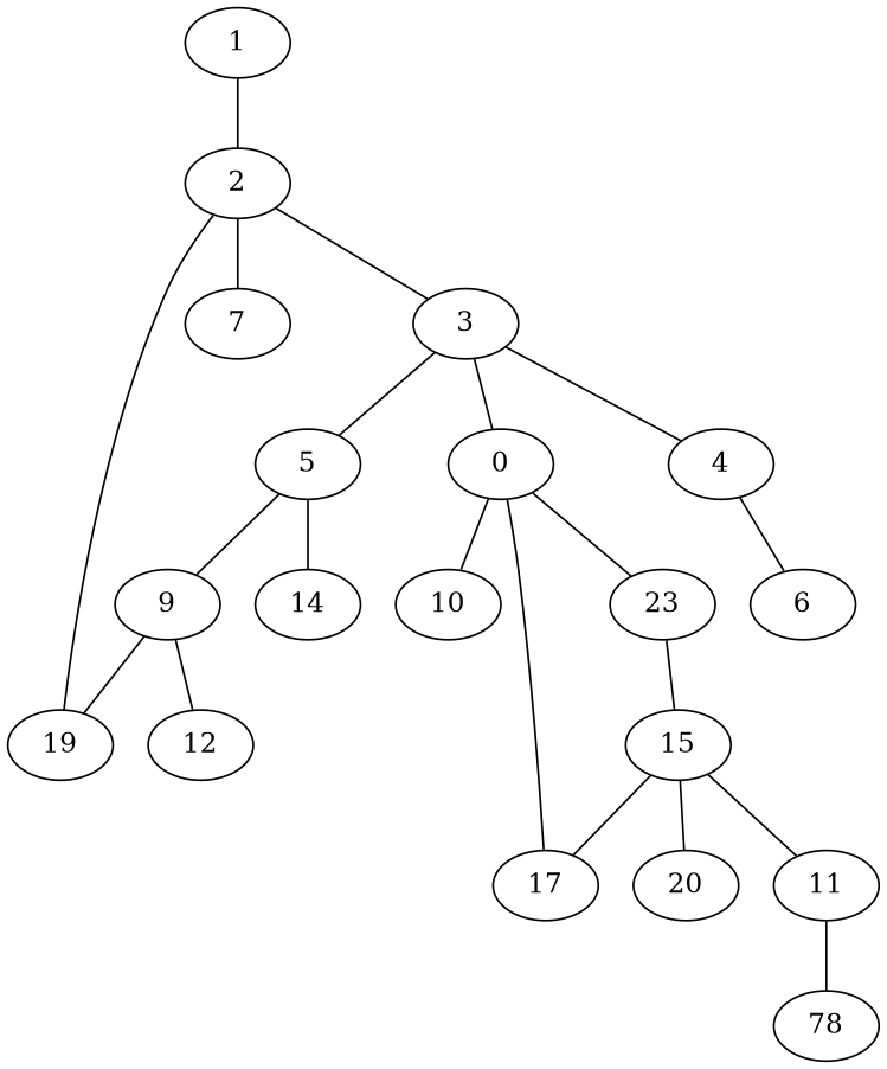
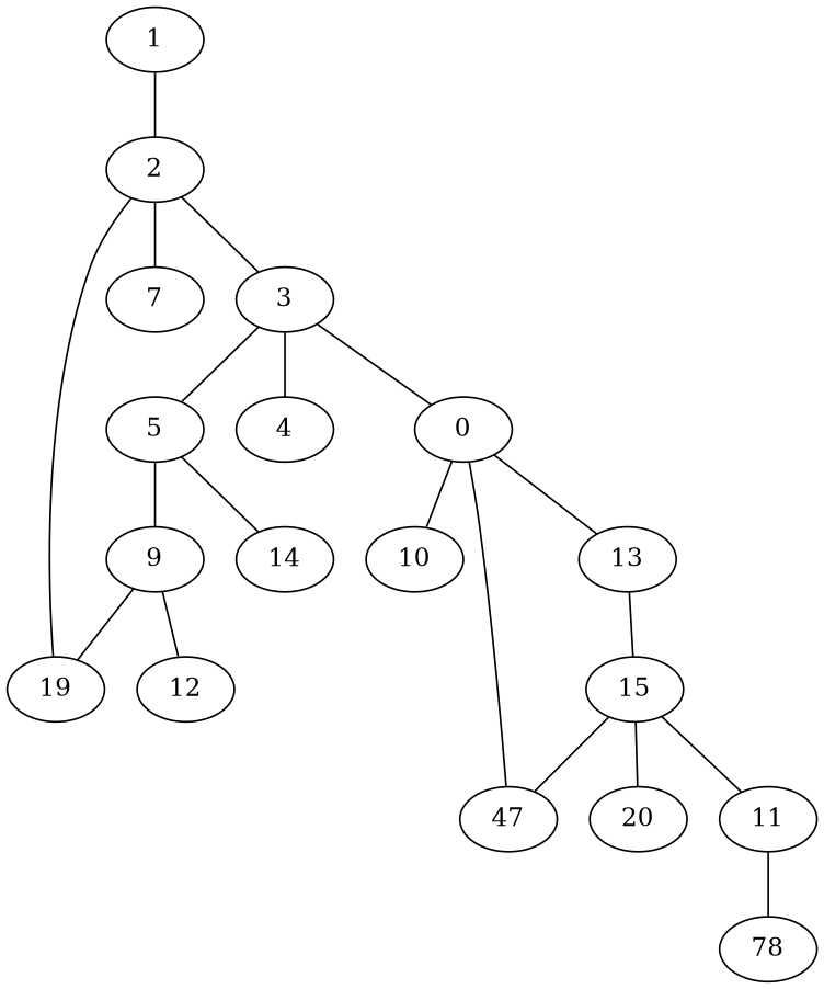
  graph {
    1
    2
    3
    7
    19
    4
    5
    n8 [label=0]
-   6
    9
    14
    10
-   13 [label=23]
-   17
+   13
+   17 [label=47]
    12
    15
    n17 [label=78]
    11
    20
    1 -- 2
    2 -- 3
    2 -- 7
    2 -- 19
    3 -- 4
    3 -- 5
    3 -- n8
-   4 -- 6
    5 -- 9
    5 -- 14
    n8 -- 10
    n8 -- 13
    n8 -- 17
    9 -- 19
    9 -- 12
    13 -- 15
    15 -- 17
    15 -- 11
    15 -- 20
    11 -- n17
  }
